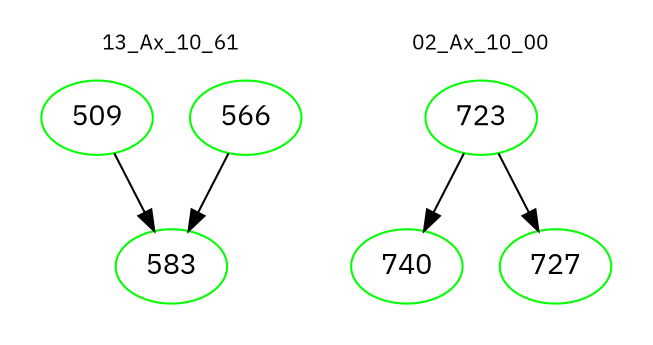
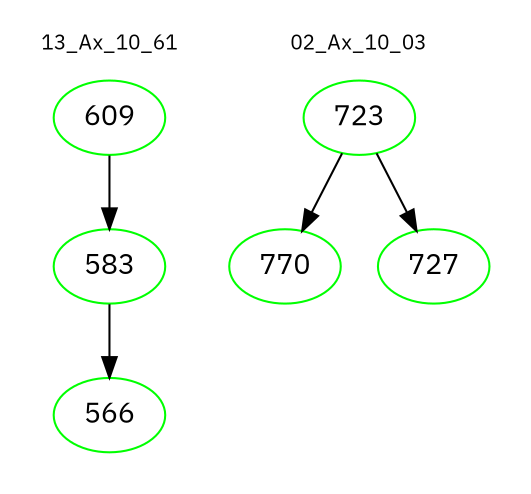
  digraph {
    fontname="IBM Plex Sans"
    node [color=green fontname="IBM Plex Sans"]
    edge [color=black fontname="IBM Plex Sans"]
    n1 [label=583]
    n2 [label=566]
-   n3 [label=509]
+   n3 [label=609]
    n4 [label=723]
-   n5 [label=740]
+   n5 [label=770]
    n6 [label=727]
    subgraph cluster_1 {
      color=white
      fontsize=10
      label="13_Ax_10_61"
      n1
      n2
      n3
    }
    subgraph cluster_2 {
      color=white
      fontsize=10
-     label="02_Ax_10_00"
+     label="02_Ax_10_03"
      n4
      n5
      n6
    }
-   n2 -> n1
+   n1 -> n2
    n3 -> n1
    n4 -> n5
    n4 -> n6
  }
